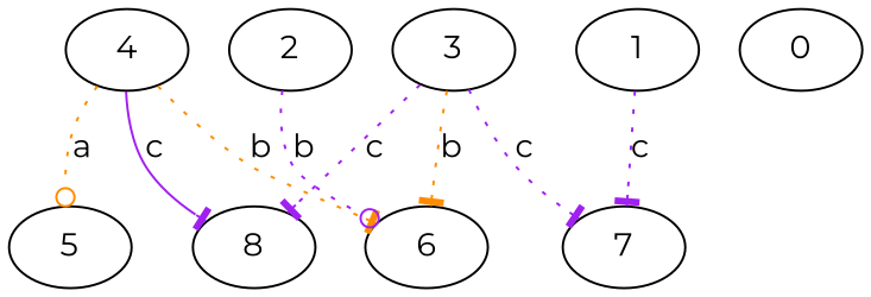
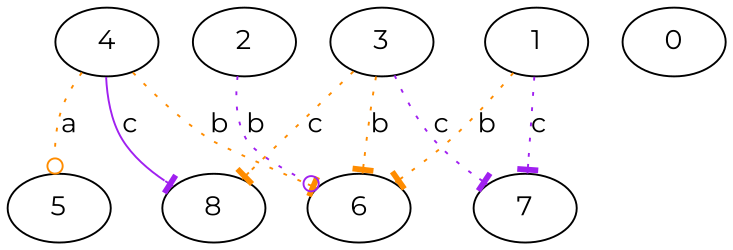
  strict digraph {
    fontname=Montserrat
    node [fontname=Montserrat]
    edge [arrowhead=tee color=purple fontname=Montserrat style=dotted]
    4
    5
    6
    8
    0
    1
    7
    2
    3
    4 -> 5 [arrowhead=odot color=darkorange label=a]
    4 -> 6 [color=darkorange label=b]
    4 -> 8 [label=c style=solid]
+   1 -> 6 [color=darkorange label=b]
    1 -> 7 [label=c]
    2 -> 6 [arrowhead=odot label=b]
    3 -> 6 [color=darkorange label=b]
-   3 -> 8 [label=c]
+   3 -> 8 [color=darkorange label=c]
    3 -> 7 [label=c]
  }
